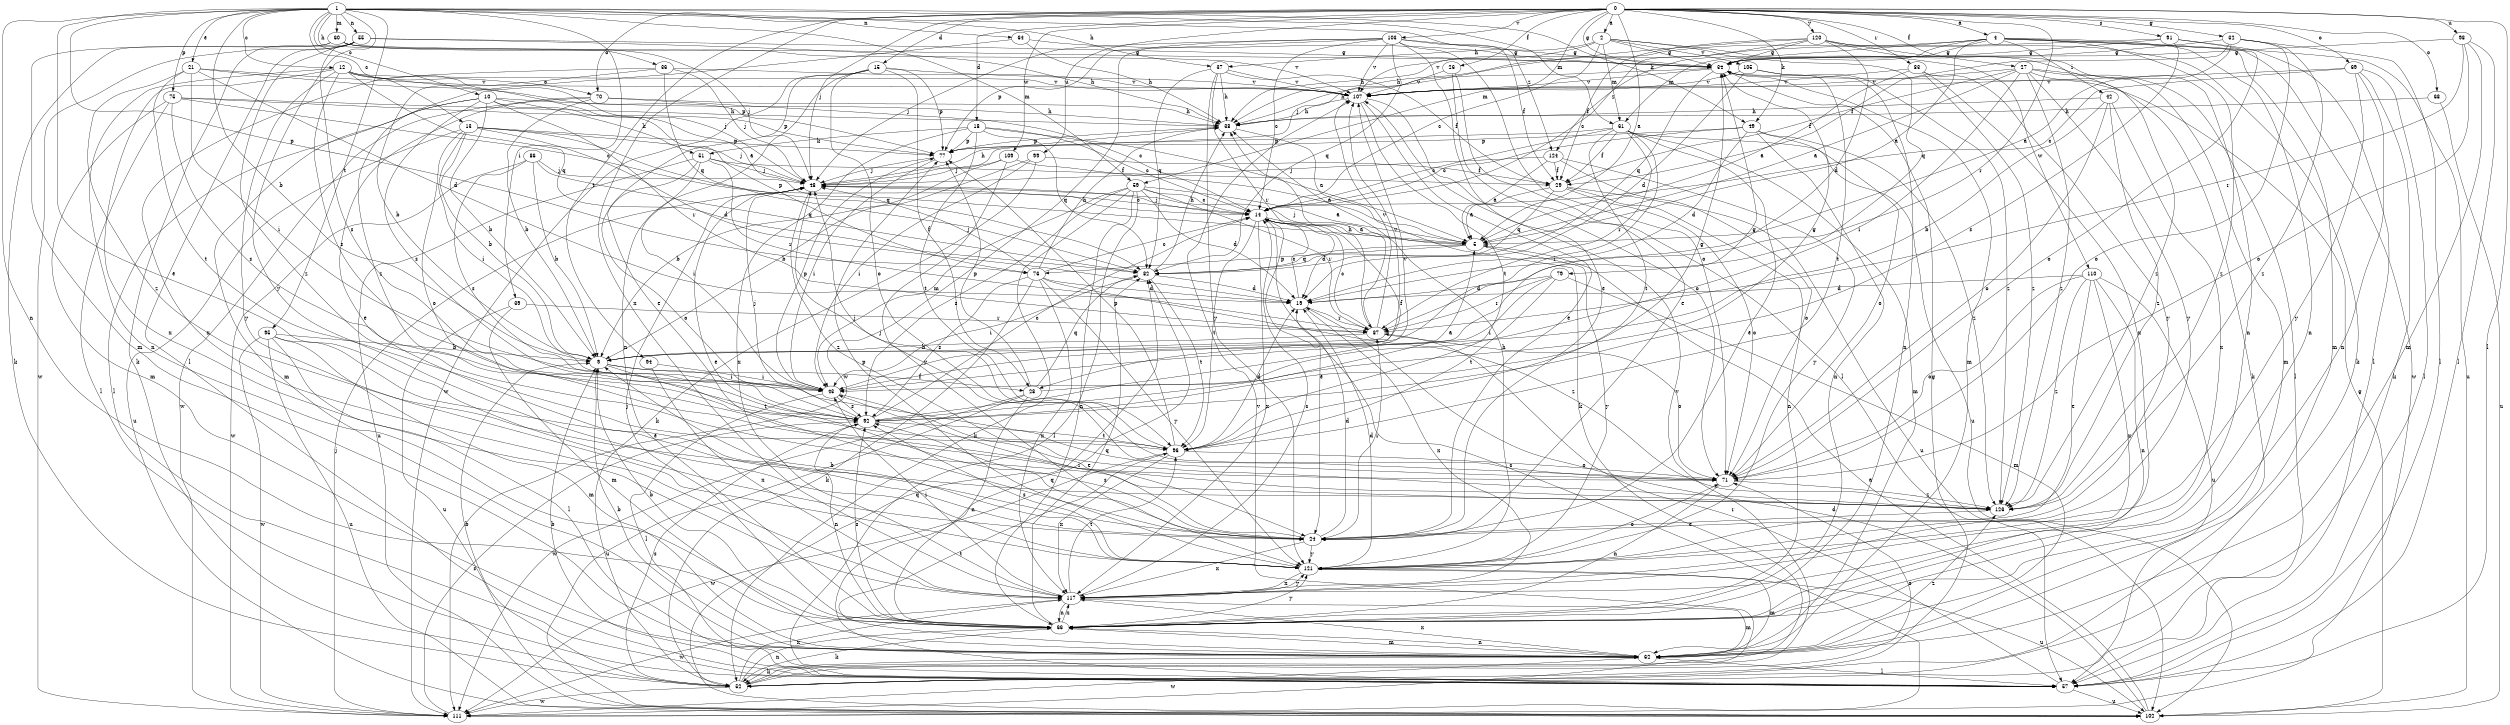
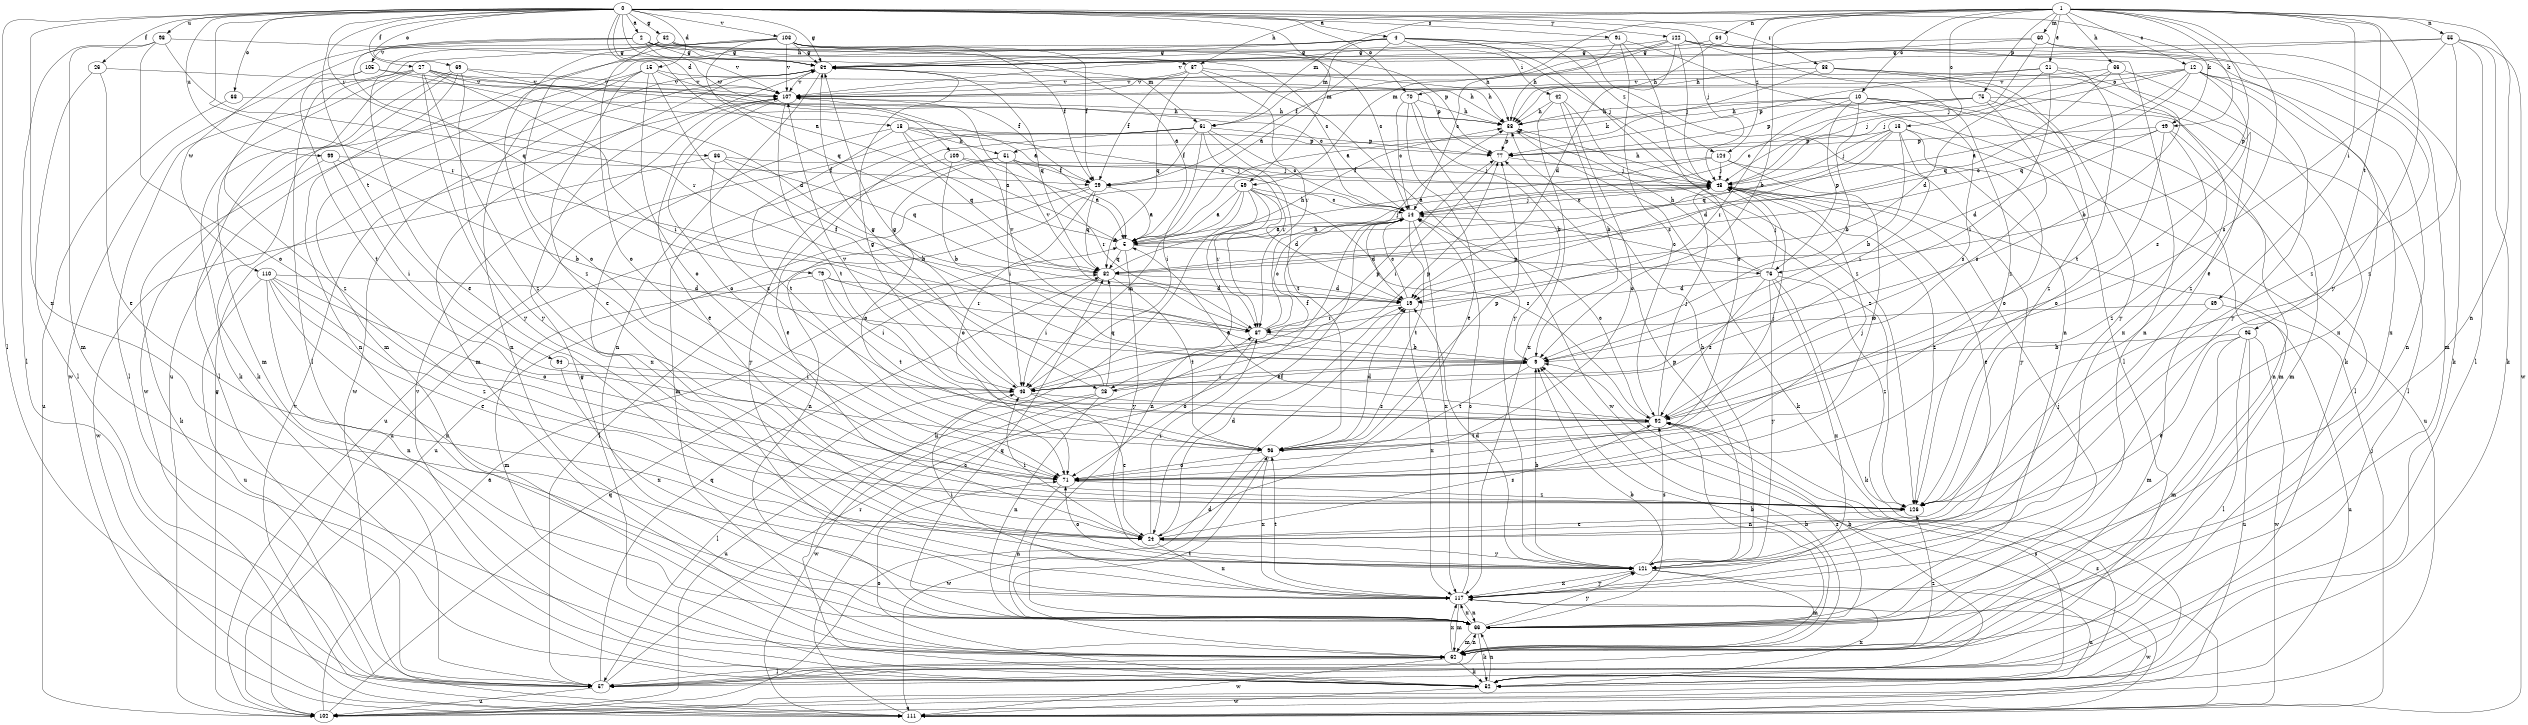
  strict digraph {
    0
    2
    4
    5
    15
    18
    26
    27
    32
    34
    48
    49
    57
    59
    68
    69
    70
    83
    86
    87
    91
    94
    98
    99
    103
    109
    117
-   120
+   120 [label=122]
    37
    61
    14
    79
    105
    107
    110
    66
    124
    38
    42
    62
    102
    111
    126
    76
    121
    82
    24
    28
    71
    77
    96
    51
    43
    29
    52
    19
    9
    92
    1
    10
    12
    13
    21
    36
    39
    60
    64
    n68 [label=55]
    75
    95
    0 -> 2 [label=a]
    0 -> 4 [label=a]
    0 -> 5 [label=a]
    0 -> 15 [label=d]
    0 -> 18 [label=d]
    0 -> 26 [label=f]
    0 -> 27 [label=f]
    0 -> 32 [label=g]
    0 -> 34 [label=g]
    0 -> 48 [label=j]
    0 -> 49 [label=k]
    0 -> 57 [label=l]
    0 -> 59 [label=m]
    0 -> 68 [label=o]
    0 -> 69 [label=o]
    0 -> 70 [label=o]
    0 -> 83 [label=r]
+   0 -> 86 [label=r]
    0 -> 87 [label=r]
    0 -> 91 [label=s]
    0 -> 94 [label=t]
    0 -> 98 [label=u]
    0 -> 99 [label=u]
    0 -> 103 [label=v]
    0 -> 109 [label=w]
    0 -> 117 [label=x]
    0 -> 120 [label=y]
    2 -> 34 [label=g]
    2 -> 37 [label=h]
    2 -> 61 [label=m]
    2 -> 14 [label=c]
    2 -> 79 [label=q]
    2 -> 105 [label=v]
    2 -> 107 [label=v]
    2 -> 110 [label=w]
    4 -> 5 [label=a]
    4 -> 34 [label=g]
    4 -> 61 [label=m]
    4 -> 66 [label=n]
    4 -> 124 [label=z]
    4 -> 38 [label=h]
    4 -> 42 [label=i]
    4 -> 62 [label=m]
    4 -> 102 [label=u]
-   4 -> 111 [label=w]
+   34 -> 111 [label=w]
    4 -> 126 [label=z]
    5 -> 48 [label=j]
    5 -> 76 [label=p]
    5 -> 121 [label=y]
    5 -> 82 [label=q]
    15 -> 107 [label=v]
    15 -> 66 [label=n]
    15 -> 111 [label=w]
    15 -> 24 [label=e]
    15 -> 28 [label=f]
    15 -> 71 [label=o]
    15 -> 77 [label=p]
    18 -> 5 [label=a]
    18 -> 117 [label=x]
    18 -> 14 [label=c]
    18 -> 82 [label=q]
    18 -> 77 [label=p]
    18 -> 96 [label=t]
    18 -> 51 [label=k]
    26 -> 57 [label=l]
    26 -> 107 [label=v]
    26 -> 24 [label=e]
    27 -> 5 [label=a]
    27 -> 57 [label=l]
    27 -> 107 [label=v]
    27 -> 62 [label=m]
    27 -> 126 [label=z]
    27 -> 121 [label=y]
    27 -> 43 [label=i]
    27 -> 29 [label=f]
    27 -> 52 [label=k]
    32 -> 5 [label=a]
    32 -> 34 [label=g]
    32 -> 57 [label=l]
    32 -> 126 [label=z]
    32 -> 71 [label=o]
    32 -> 29 [label=f]
    34 -> 107 [label=v]
    34 -> 66 [label=n]
    34 -> 38 [label=h]
    34 -> 62 [label=m]
    34 -> 82 [label=q]
    48 -> 14 [label=c]
    48 -> 38 [label=h]
    48 -> 126 [label=z]
    48 -> 24 [label=e]
    49 -> 14 [label=c]
    49 -> 66 [label=n]
    49 -> 126 [label=z]
    49 -> 71 [label=o]
    49 -> 77 [label=p]
    49 -> 19 [label=d]
    57 -> 87 [label=r]
    57 -> 102 [label=u]
    57 -> 82 [label=q]
    57 -> 9 [label=b]
    59 -> 5 [label=a]
    59 -> 57 [label=l]
    59 -> 87 [label=r]
    59 -> 14 [label=c]
    59 -> 66 [label=n]
    59 -> 43 [label=m]
    59 -> 52 [label=k]
    59 -> 19 [label=d]
    59 -> 92 [label=s]
    68 -> 38 [label=h]
    68 -> 102 [label=u]
    69 -> 57 [label=l]
    69 -> 14 [label=c]
    69 -> 107 [label=v]
    69 -> 66 [label=n]
    69 -> 121 [label=y]
    69 -> 52 [label=k]
    70 -> 14 [label=c]
    70 -> 38 [label=h]
    70 -> 111 [label=w]
    70 -> 24 [label=e]
    70 -> 9 [label=b]
    83 -> 5 [label=a]
    83 -> 117 [label=x]
    83 -> 107 [label=v]
    83 -> 126 [label=z]
    83 -> 121 [label=y]
    86 -> 48 [label=j]
    86 -> 111 [label=w]
    86 -> 82 [label=q]
    86 -> 9 [label=b]
    86 -> 92 [label=s]
    87 -> 14 [label=c]
    87 -> 107 [label=v]
    87 -> 38 [label=h]
    87 -> 71 [label=o]
    87 -> 9 [label=b]
    91 -> 34 [label=g]
    91 -> 57 [label=l]
    91 -> 38 [label=h]
    91 -> 71 [label=o]
    91 -> 92 [label=s]
    94 -> 117 [label=x]
    94 -> 43 [label=i]
    98 -> 34 [label=g]
    98 -> 57 [label=l]
    98 -> 87 [label=r]
    98 -> 62 [label=m]
    98 -> 71 [label=o]
    99 -> 43 [label=i]
    99 -> 29 [label=f]
    99 -> 52 [label=k]
    99 -> 9 [label=b]
    103 -> 34 [label=g]
    103 -> 48 [label=j]
    103 -> 14 [label=c]
    103 -> 107 [label=v]
    103 -> 111 [label=w]
    103 -> 82 [label=q]
    103 -> 24 [label=e]
    103 -> 71 [label=o]
    103 -> 77 [label=p]
    103 -> 29 [label=f]
    109 -> 5 [label=a]
    109 -> 48 [label=j]
    109 -> 121 [label=y]
    109 -> 9 [label=b]
    117 -> 14 [label=c]
    117 -> 66 [label=n]
    117 -> 62 [label=m]
    117 -> 111 [label=w]
    117 -> 121 [label=y]
    117 -> 96 [label=t]
    117 -> 43 [label=i]
    120 -> 34 [label=g]
    120 -> 48 [label=j]
    120 -> 14 [label=c]
    120 -> 66 [label=n]
    120 -> 126 [label=z]
    120 -> 29 [label=f]
    120 -> 52 [label=k]
    120 -> 19 [label=d]
    37 -> 87 [label=r]
    37 -> 107 [label=v]
    37 -> 38 [label=h]
    37 -> 121 [label=y]
    37 -> 82 [label=q]
    37 -> 29 [label=f]
    61 -> 87 [label=r]
    61 -> 14 [label=c]
    61 -> 62 [label=m]
    61 -> 102 [label=u]
    61 -> 24 [label=e]
    61 -> 77 [label=p]
    61 -> 96 [label=t]
    61 -> 43 [label=i]
    61 -> 29 [label=f]
    14 -> 5 [label=a]
    14 -> 48 [label=j]
    14 -> 117 [label=x]
    14 -> 24 [label=e]
    14 -> 28 [label=f]
    14 -> 96 [label=t]
    14 -> 19 [label=d]
    79 -> 87 [label=r]
    79 -> 62 [label=m]
    79 -> 96 [label=t]
    79 -> 43 [label=i]
    79 -> 19 [label=d]
    105 -> 107 [label=v]
    105 -> 126 [label=z]
    105 -> 96 [label=t]
    105 -> 19 [label=d]
    107 -> 38 [label=h]
    107 -> 24 [label=e]
    107 -> 71 [label=o]
    107 -> 96 [label=t]
    110 -> 57 [label=u]
    110 -> 117 [label=x]
    110 -> 66 [label=n]
    110 -> 126 [label=z]
    110 -> 24 [label=e]
    110 -> 71 [label=o]
    110 -> 19 [label=d]
    66 -> 48 [label=j]
    66 -> 117 [label=x]
    66 -> 62 [label=m]
    66 -> 121 [label=y]
    66 -> 82 [label=q]
    66 -> 52 [label=k]
    66 -> 9 [label=b]
    66 -> 92 [label=s]
    124 -> 5 [label=a]
    124 -> 48 [label=j]
    124 -> 121 [label=y]
    124 -> 71 [label=o]
    124 -> 29 [label=f]
    38 -> 77 [label=p]
    38 -> 52 [label=k]
    42 -> 117 [label=x]
    42 -> 38 [label=h]
    42 -> 126 [label=z]
    42 -> 71 [label=o]
    42 -> 9 [label=b]
    62 -> 57 [label=l]
    62 -> 117 [label=x]
    62 -> 66 [label=n]
    62 -> 111 [label=w]
    62 -> 126 [label=z]
    62 -> 96 [label=t]
    62 -> 52 [label=k]
    62 -> 9 [label=b]
    102 -> 5 [label=a]
    102 -> 34 [label=g]
    102 -> 82 [label=q]
    102 -> 19 [label=d]
    111 -> 48 [label=j]
    111 -> 14 [label=c]
    111 -> 107 [label=v]
    111 -> 92 [label=s]
    126 -> 24 [label=e]
    76 -> 48 [label=j]
    76 -> 117 [label=x]
    76 -> 14 [label=c]
    76 -> 38 [label=h]
    76 -> 126 [label=z]
    76 -> 121 [label=y]
    76 -> 52 [label=k]
    76 -> 19 [label=d]
    76 -> 92 [label=s]
    121 -> 117 [label=x]
    121 -> 38 [label=h]
    121 -> 62 [label=m]
    121 -> 102 [label=u]
    121 -> 71 [label=o]
    121 -> 77 [label=p]
    121 -> 19 [label=d]
    121 -> 9 [label=b]
    121 -> 92 [label=s]
    82 -> 38 [label=h]
    82 -> 96 [label=t]
    82 -> 43 [label=i]
    82 -> 19 [label=d]
    24 -> 87 [label=r]
    24 -> 117 [label=x]
    24 -> 121 [label=y]
    24 -> 43 [label=i]
    24 -> 19 [label=d]
    24 -> 92 [label=s]
    28 -> 34 [label=g]
    28 -> 66 [label=n]
    28 -> 102 [label=u]
    28 -> 111 [label=w]
    28 -> 82 [label=q]
    28 -> 77 [label=p]
    71 -> 48 [label=j]
    71 -> 66 [label=n]
    71 -> 126 [label=z]
    77 -> 48 [label=j]
    77 -> 43 [label=i]
    96 -> 48 [label=j]
    96 -> 117 [label=x]
    96 -> 111 [label=w]
    96 -> 71 [label=o]
    96 -> 77 [label=p]
    96 -> 19 [label=d]
    51 -> 48 [label=j]
    51 -> 87 [label=r]
    51 -> 102 [label=u]
    51 -> 71 [label=o]
    51 -> 43 [label=i]
    51 -> 29 [label=f]
    43 -> 34 [label=g]
    43 -> 57 [label=l]
    43 -> 24 [label=e]
    43 -> 77 [label=p]
    43 -> 92 [label=s]
    29 -> 5 [label=a]
    29 -> 66 [label=n]
    29 -> 102 [label=u]
    29 -> 82 [label=q]
    29 -> 71 [label=o]
    52 -> 34 [label=g]
    52 -> 117 [label=x]
    52 -> 107 [label=v]
    52 -> 66 [label=n]
    52 -> 111 [label=w]
    52 -> 71 [label=o]
    52 -> 9 [label=b]
    52 -> 92 [label=s]
    19 -> 87 [label=r]
    19 -> 117 [label=x]
    19 -> 14 [label=c]
    9 -> 107 [label=v]
    9 -> 28 [label=f]
    9 -> 96 [label=t]
    9 -> 43 [label=i]
    92 -> 5 [label=a]
    92 -> 34 [label=g]
    92 -> 48 [label=j]
    92 -> 14 [label=c]
    92 -> 107 [label=v]
    92 -> 66 [label=n]
    92 -> 96 [label=t]
    1 -> 49 [label=k]
    1 -> 59 [label=m]
    1 -> 37 [label=h]
    1 -> 61 [label=m]
    1 -> 66 [label=n]
    1 -> 124 [label=z]
    1 -> 76 [label=p]
    1 -> 121 [label=y]
    1 -> 24 [label=e]
    1 -> 9 [label=b]
    1 -> 10 [label=c]
    1 -> 12 [label=c]
    1 -> 13 [label=c]
    1 -> 21 [label=e]
    1 -> 36 [label=h]
    1 -> 39 [label=i]
    1 -> 60 [label=m]
    1 -> 64 [label=n]
    1 -> n68 [label=n]
    1 -> 75 [label=p]
    1 -> 95 [label=t]
    10 -> 57 [label=l]
    10 -> 87 [label=r]
    10 -> 38 [label=h]
    10 -> 62 [label=m]
    10 -> 76 [label=p]
    10 -> 51 [label=k]
    10 -> 9 [label=b]
    10 -> 92 [label=s]
    12 -> 5 [label=a]
    12 -> 48 [label=j]
    12 -> 70 [label=o]
    12 -> 117 [label=x]
    12 -> 107 [label=v]
    12 -> 66 [label=n]
    12 -> 121 [label=y]
    12 -> 82 [label=q]
    12 -> 92 [label=s]
    13 -> 48 [label=j]
    13 -> 102 [label=u]
    13 -> 82 [label=q]
    13 -> 71 [label=o]
    13 -> 77 [label=p]
    13 -> 43 [label=i]
    13 -> 19 [label=d]
    13 -> 9 [label=b]
    21 -> 107 [label=v]
    21 -> 126 [label=z]
    21 -> 77 [label=p]
    21 -> 96 [label=t]
    21 -> 43 [label=i]
    21 -> 19 [label=d]
    36 -> 48 [label=j]
    36 -> 117 [label=x]
    36 -> 107 [label=v]
    36 -> 82 [label=q]
    36 -> 9 [label=b]
    39 -> 87 [label=r]
    39 -> 62 [label=m]
    39 -> 102 [label=u]
    60 -> 34 [label=g]
    60 -> 48 [label=j]
    60 -> 107 [label=v]
    60 -> 62 [label=m]
    60 -> 52 [label=k]
    64 -> 34 [label=g]
    64 -> 38 [label=h]
    64 -> 126 [label=z]
    n68 -> 34 [label=g]
    n68 -> 57 [label=l]
    n68 -> 38 [label=h]
    n68 -> 111 [label=w]
    n68 -> 126 [label=z]
    n68 -> 52 [label=k]
    n68 -> 92 [label=s]
    75 -> 57 [label=l]
    75 -> 14 [label=c]
    75 -> 38 [label=h]
    75 -> 62 [label=m]
    75 -> 77 [label=p]
    75 -> 92 [label=s]
    95 -> 57 [label=l]
    95 -> 62 [label=m]
    95 -> 102 [label=u]
    95 -> 111 [label=w]
    95 -> 24 [label=e]
    95 -> 9 [label=b]
  }
